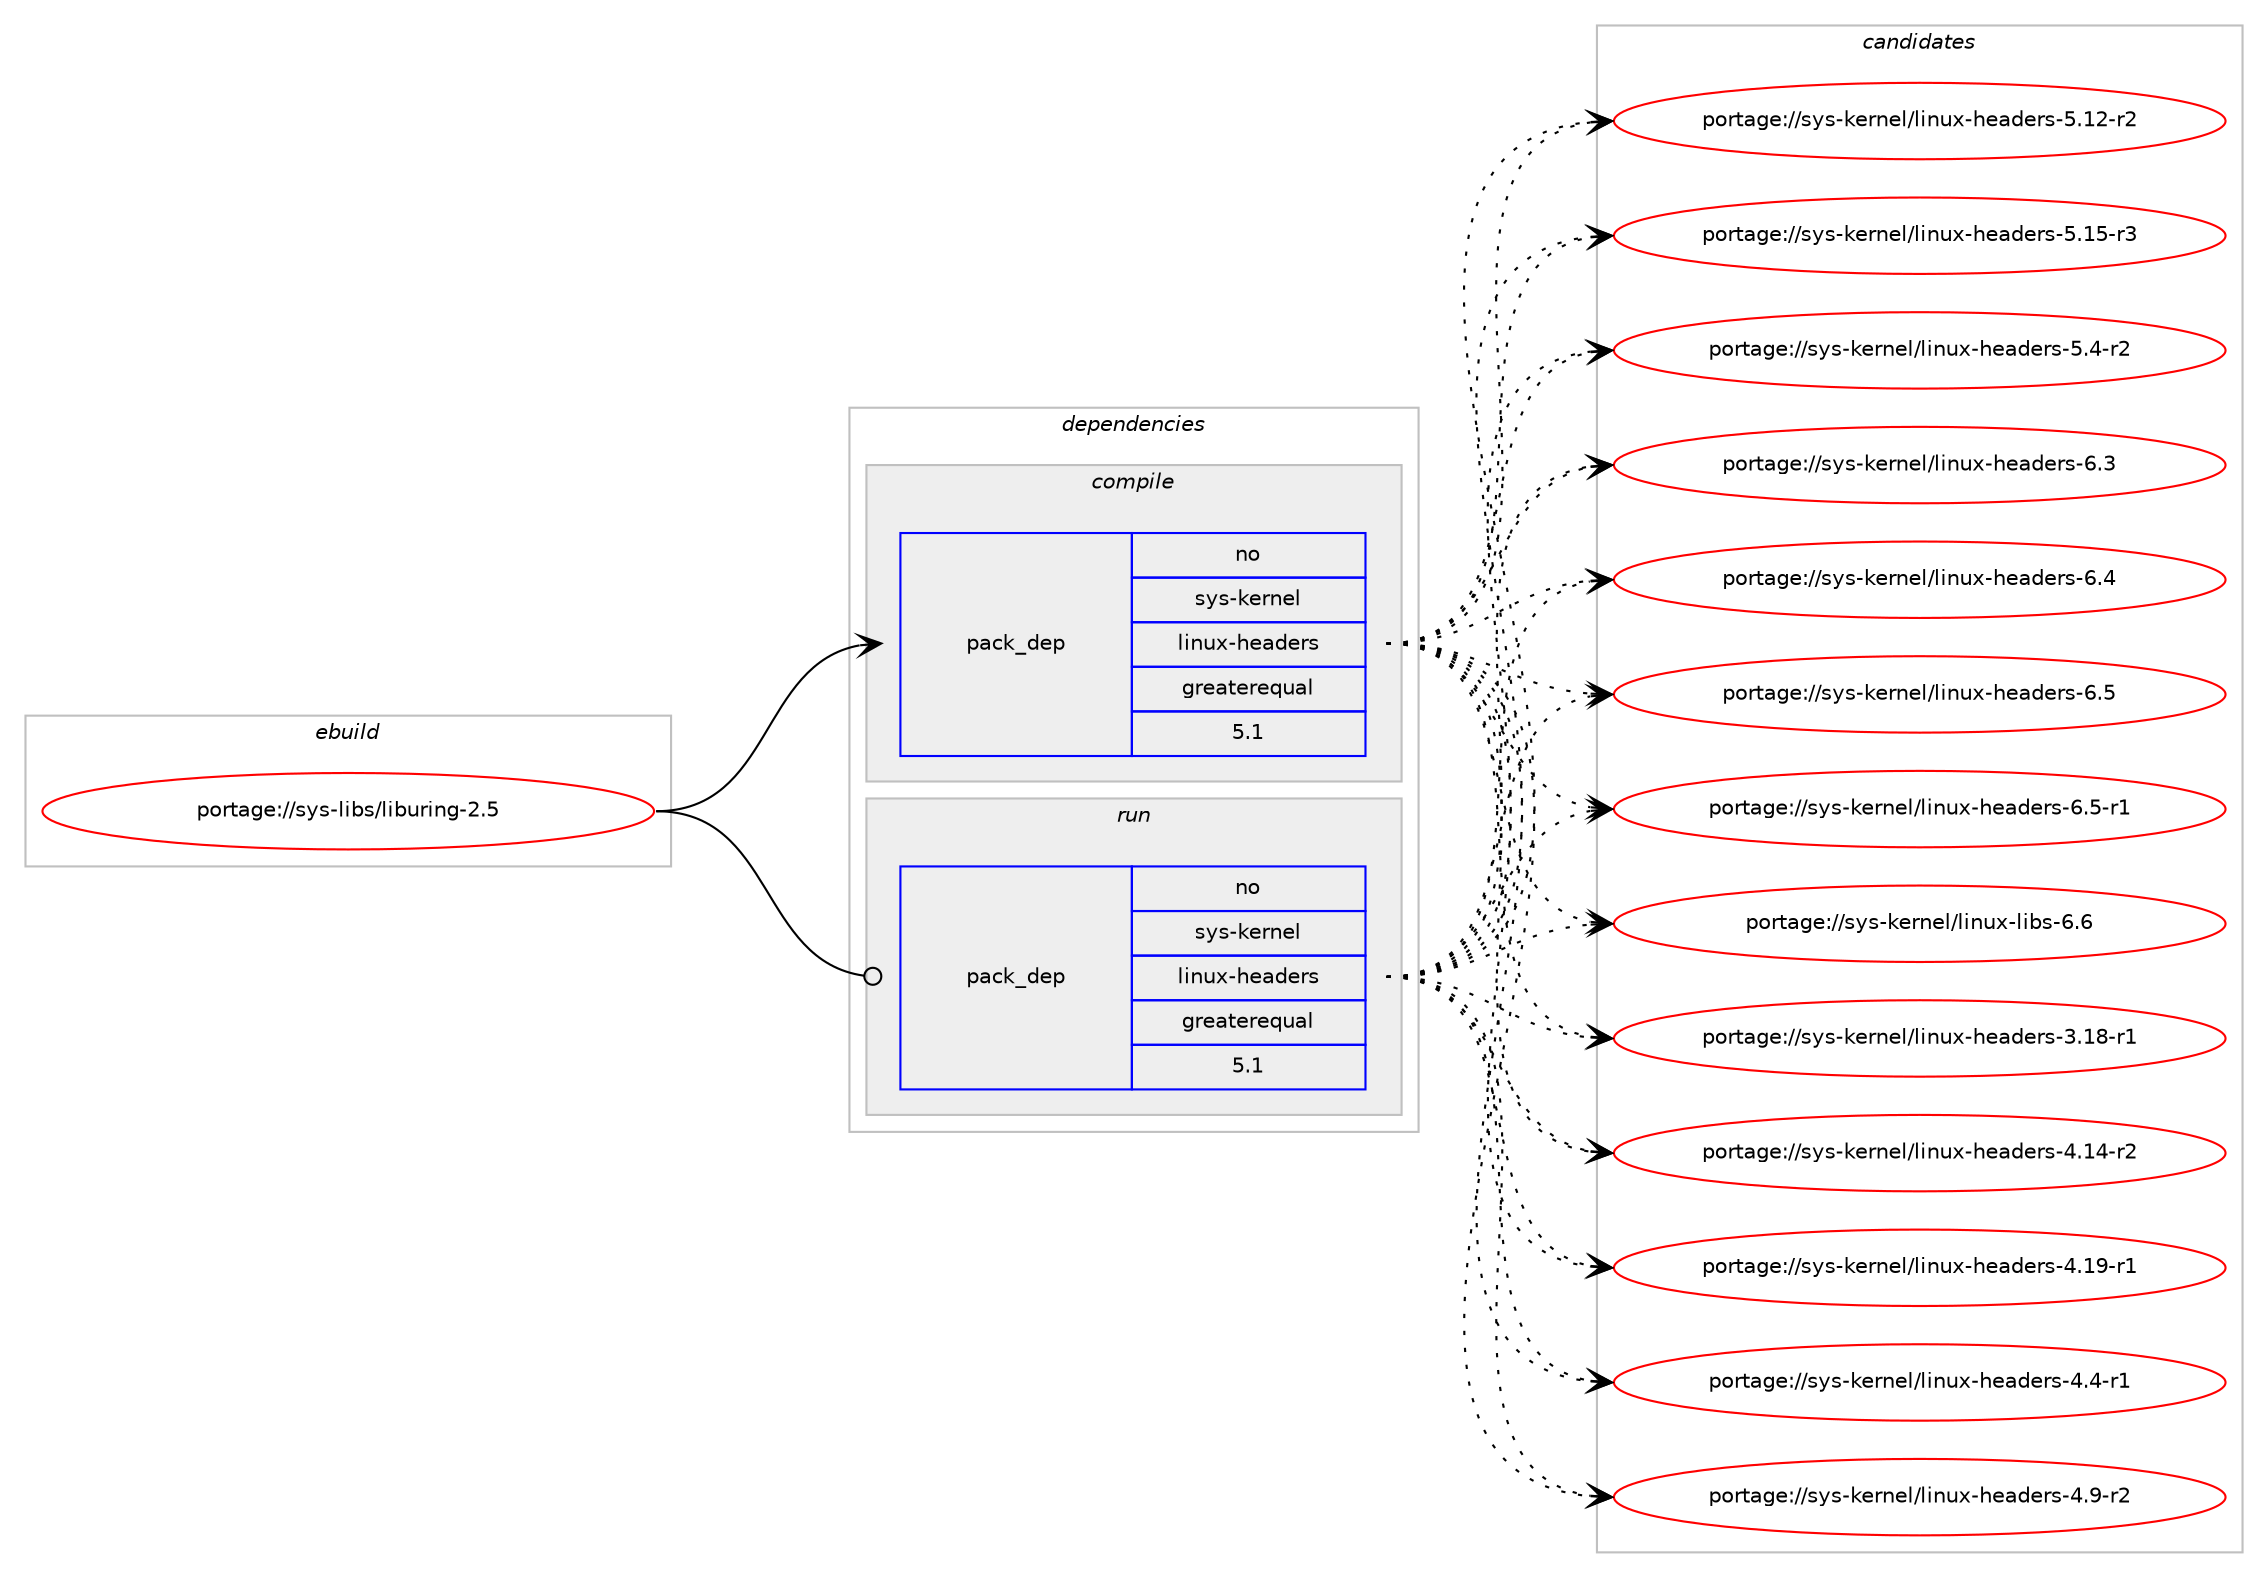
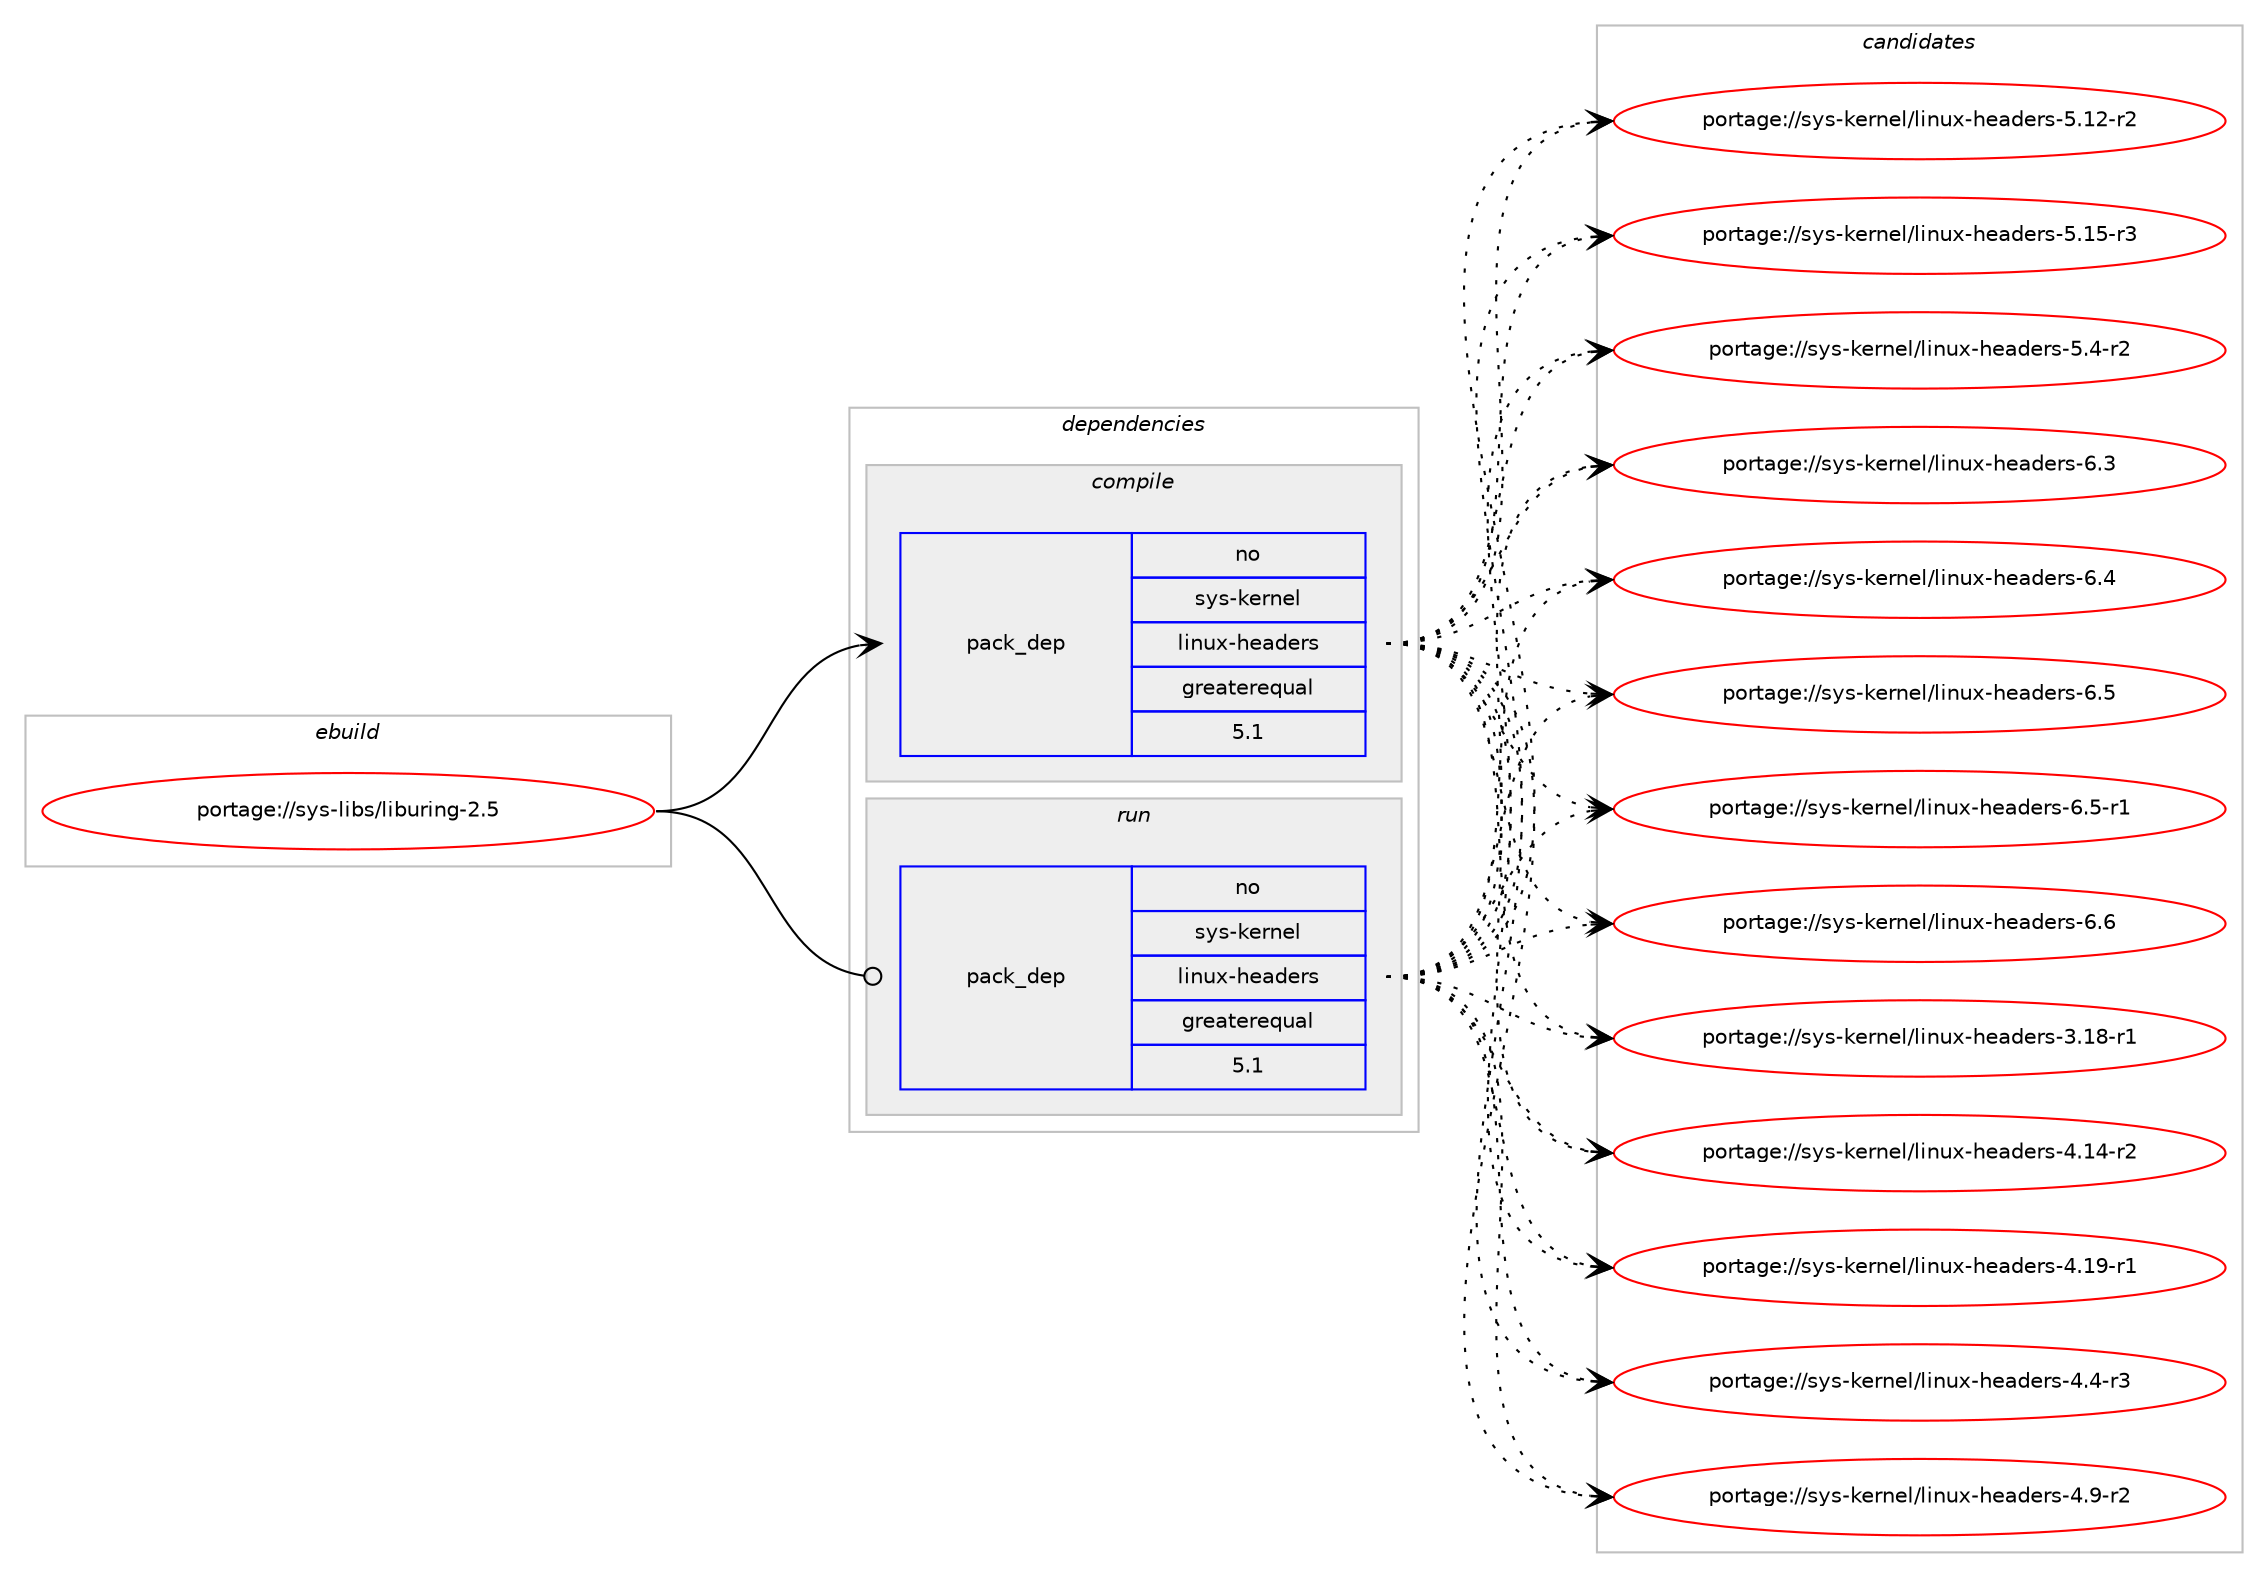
  digraph {
    compound=true
    concentrate=true
    fontname=Helvetica
    fontsize=10
    newrank=true
    rankdir=LR
    ranksep=1.5
    node [color=red fontname=Helvetica fontsize=10]
    edge [arrowhead=vee headport=w style=dotted tailport=e weight=100]
    n1 [label="portage://sys-libs/liburing-2.5" width=4]
    n2 [color=blue label=<<TABLE BORDER="0" CELLBORDER="1" CELLSPACING="0" CELLPADDING="4" WIDTH="220"><TR><TD ROWSPAN="6" CELLPADDING="30">pack_dep</TD></TR><TR><TD WIDTH="110">no</TD></TR><TR><TD>sys-kernel</TD></TR><TR><TD>linux-headers</TD></TR><TR><TD>greaterequal</TD></TR><TR><TD>5.1</TD></TR></TABLE>> shape=none]
    n3 [color=blue label=<<TABLE BORDER="0" CELLBORDER="1" CELLSPACING="0" CELLPADDING="4" WIDTH="220"><TR><TD ROWSPAN="6" CELLPADDING="30">pack_dep</TD></TR><TR><TD WIDTH="110">no</TD></TR><TR><TD>sys-kernel</TD></TR><TR><TD>linux-headers</TD></TR><TR><TD>greaterequal</TD></TR><TR><TD>5.1</TD></TR></TABLE>> shape=none]
    n4 [label="portage://sys-kernel/linux-headers-3.18-r1" width=4]
    n5 [label="portage://sys-kernel/linux-headers-4.14-r2" width=4]
    n6 [label="portage://sys-kernel/linux-headers-4.19-r1" width=4]
-   n7 [label="portage://sys-kernel/linux-headers-4.4-r1" width=4]
+   n7 [label="portage://sys-kernel/linux-headers-4.4-r3" width=4]
    n8 [label="portage://sys-kernel/linux-headers-4.9-r2" width=4]
    n9 [label="portage://sys-kernel/linux-headers-5.12-r2" width=4]
    n10 [label="portage://sys-kernel/linux-headers-5.15-r3" width=4]
    n11 [label="portage://sys-kernel/linux-headers-5.4-r2" width=4]
    n12 [label="portage://sys-kernel/linux-headers-6.3" width=4]
    n13 [label="portage://sys-kernel/linux-headers-6.4" width=4]
    n14 [label="portage://sys-kernel/linux-headers-6.5" width=4]
    n15 [label="portage://sys-kernel/linux-headers-6.5-r1" width=4]
-   n16 [label="portage://sys-kernel/linux-libs-6.6" width=4]
+   n16 [label="portage://sys-kernel/linux-headers-6.6" width=4]
    subgraph cluster_1 {
      color=gray
      label=<<i>ebuild</i>>
      rank=same
      n1
    }
    subgraph cluster_2 {
      color=gray
      label=<<i>dependencies</i>>
      subgraph cluster_3 {
        color=gray
        fillcolor="#eeeeee"
        label=<<i>compile</i>>
        style=filled
        subgraph sub_4 {
          color=gray
          fillcolor="#eeeeee"
          label=<<i>compile</i>>
          style=filled
          n2
        }
      }
      subgraph cluster_5 {
        color=gray
        fillcolor="#eeeeee"
        label=<<i>compile and run</i>>
        style=filled
      }
      subgraph cluster_6 {
        color=gray
        fillcolor="#eeeeee"
        label=<<i>run</i>>
        style=filled
        subgraph sub_7 {
          color=gray
          fillcolor="#eeeeee"
          label=<<i>run</i>>
          style=filled
          n3
        }
      }
    }
    subgraph cluster_8 {
      color=gray
      label=<<i>candidates</i>>
      rank=same
      subgraph sub_9 {
        color=black
        label=<<i>candidates</i>>
        nodesep=1
        rank=same
        n4
        n5
        n6
        n7
        n8
        n9
        n10
        n11
        n12
        n13
        n14
        n15
        n16
      }
      subgraph sub_10 {
        color=black
        label=<<i>candidates</i>>
        nodesep=1
        rank=same
        n4
        n5
        n6
        n7
        n8
        n9
        n10
        n11
        n12
        n13
        n14
        n15
        n16
      }
    }
    n1 -> n2 [style=solid weight=20]
    n1 -> n3 [arrowhead=odot style=solid weight=20]
    n2 -> n4
    n2 -> n5
    n2 -> n6
    n2 -> n7
    n2 -> n8
    n2 -> n9
    n2 -> n10
    n2 -> n11
    n2 -> n12
    n2 -> n13
    n2 -> n14
    n2 -> n15
    n2 -> n16
    n3 -> n4
    n3 -> n5
    n3 -> n6
    n3 -> n7
    n3 -> n8
    n3 -> n9
    n3 -> n10
    n3 -> n11
    n3 -> n12
    n3 -> n13
    n3 -> n14
    n3 -> n15
    n3 -> n16
  }
